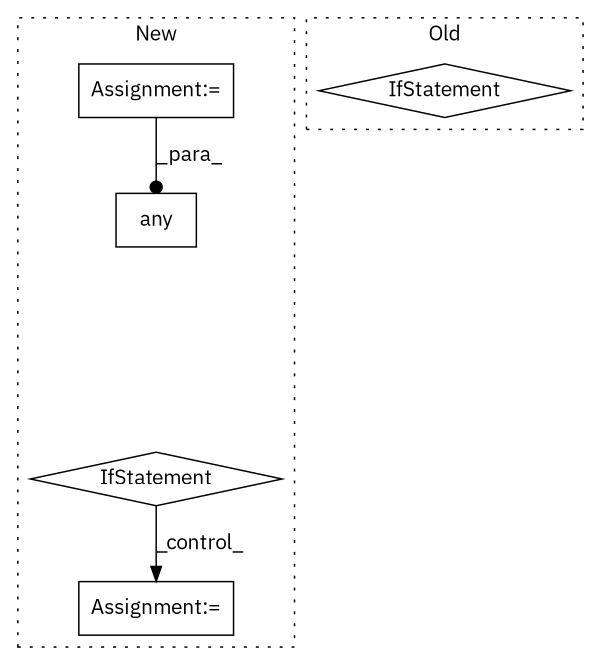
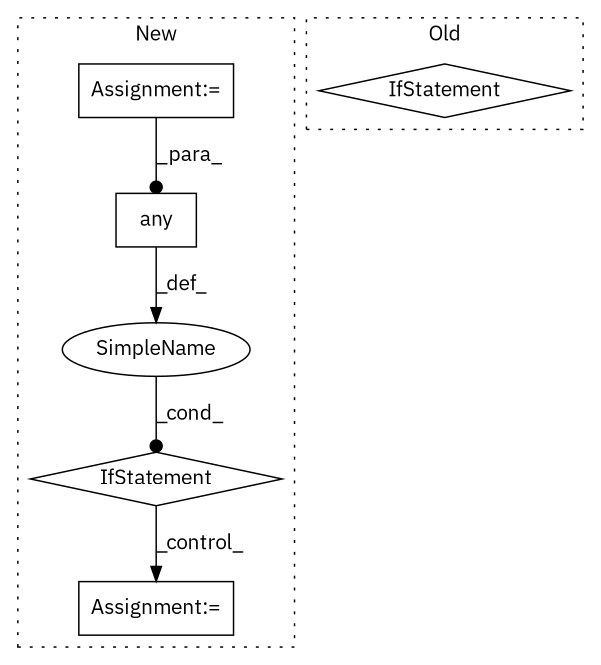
  digraph {
    fontname="IBM Plex Sans"
    node [a=25 shape=box fontname="IBM Plex Sans"]
    edge [arrowhead=normal fontname="IBM Plex Sans"]
    n1 [a=32 l="17,-3" label=any s="5314,5467"]
    n2 [l="4,2" label=IfStatement s="5310,5464" shape=diamond]
    n3 [a=7 l=33 label="Assignment:=" s=5428]
    n4 [a=7 l=1 label="Assignment:=" s=5716]
+   n5 [a=42 label=SimpleName shape=ellipse]
    n6 [l="14,2" label=IfStatement s="5438,5469" shape=diamond]
    subgraph cluster_1 {
      label=New
      style=dotted
      n1
      n2
      n3
      n4
+     n5
    }
    subgraph cluster_2 {
      label=Old
      style=dotted
      n6
    }
+   n1 -> n5 [label=_def_]
    n2 -> n4 [label=_control_]
    n3 -> n1 [label=_para_ arrowhead=dot]
+   n5 -> n2 [label=_cond_ arrowhead=dot]
  }
